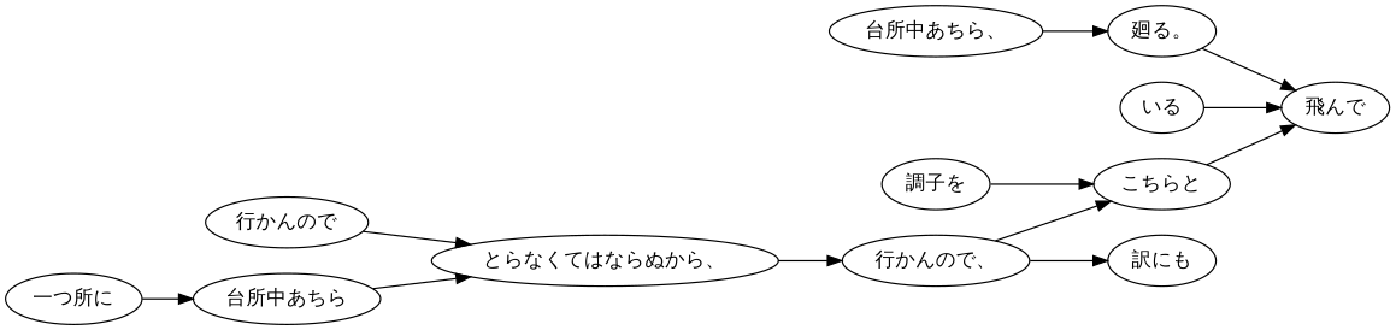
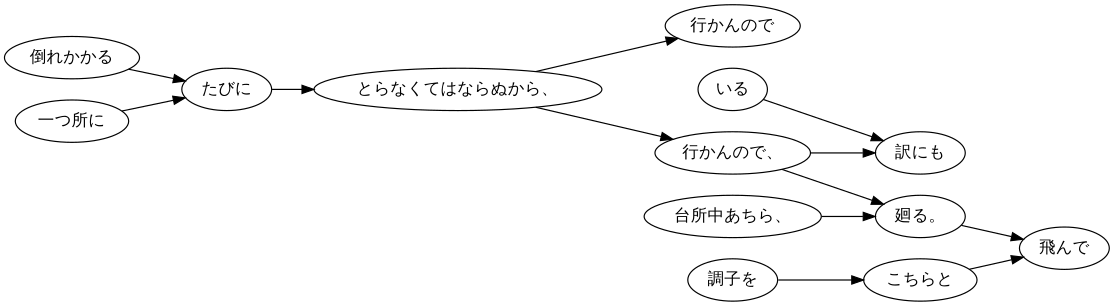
  digraph {
    fontname="Source Code Pro"
    rankdir=LR
    node [fontname="Source Code Pro"]
    edge [fontname="Source Code Pro"]
-   n2 [label="台所中あちら"]
+   n1 [label="倒れかかる"]
+   n2 [label="たびに"]
    n3 [label="とらなくてはならぬから、"]
    n4 [label="行かんので、"]
    n5 [label="行かんので"]
    n6 [label="調子を"]
    n7 [label="こちらと"]
    n8 [label="訳にも"]
    n9 [label="廻る。"]
    n10 [label="一つ所に"]
    n11 [label="いる"]
    n12 [label="飛んで"]
    n13 [label="台所中あちら、"]
+   n1 -> n2
    n2 -> n3
    n3 -> n4
    n4 -> n8
-   n4 -> n7
-   n5 -> n3
+   n4 -> n9
+   n3 -> n5
    n6 -> n7
    n7 -> n12
    n9 -> n12
    n10 -> n2
-   n11 -> n12
+   n11 -> n8
    n13 -> n9
  }
